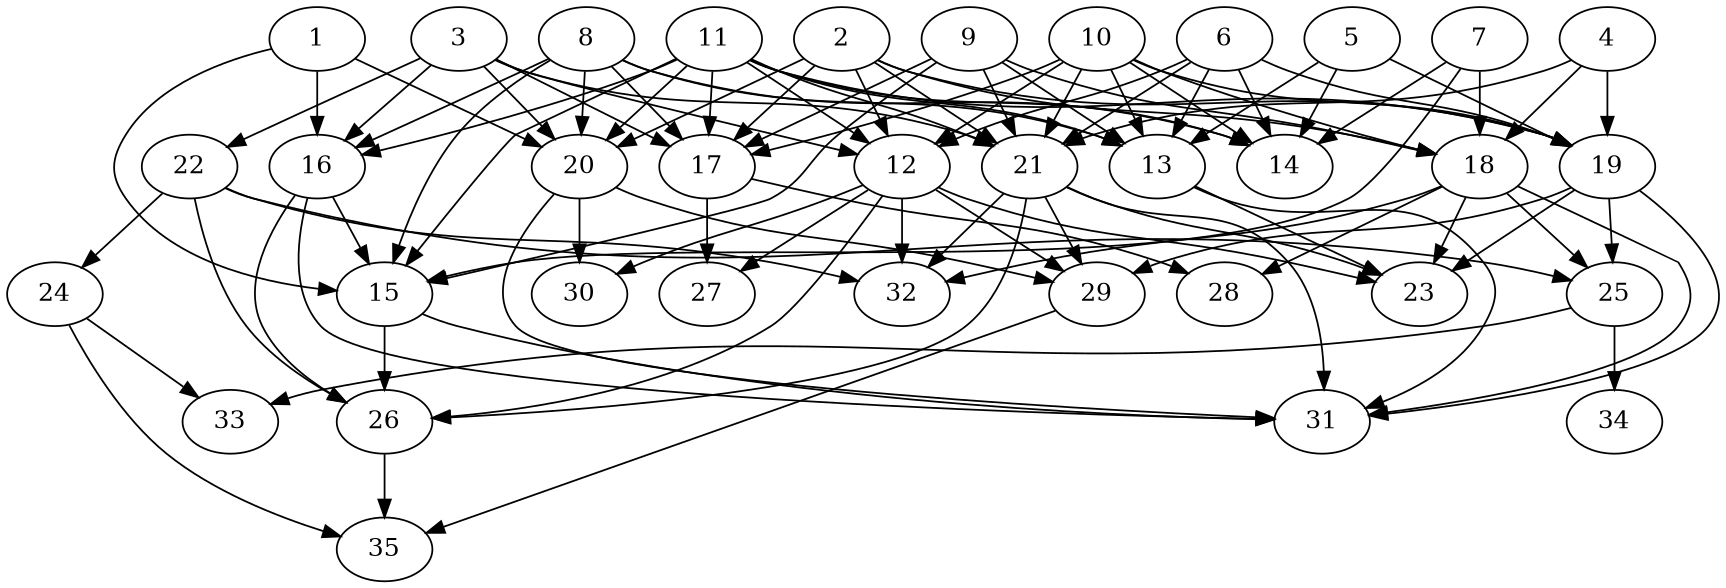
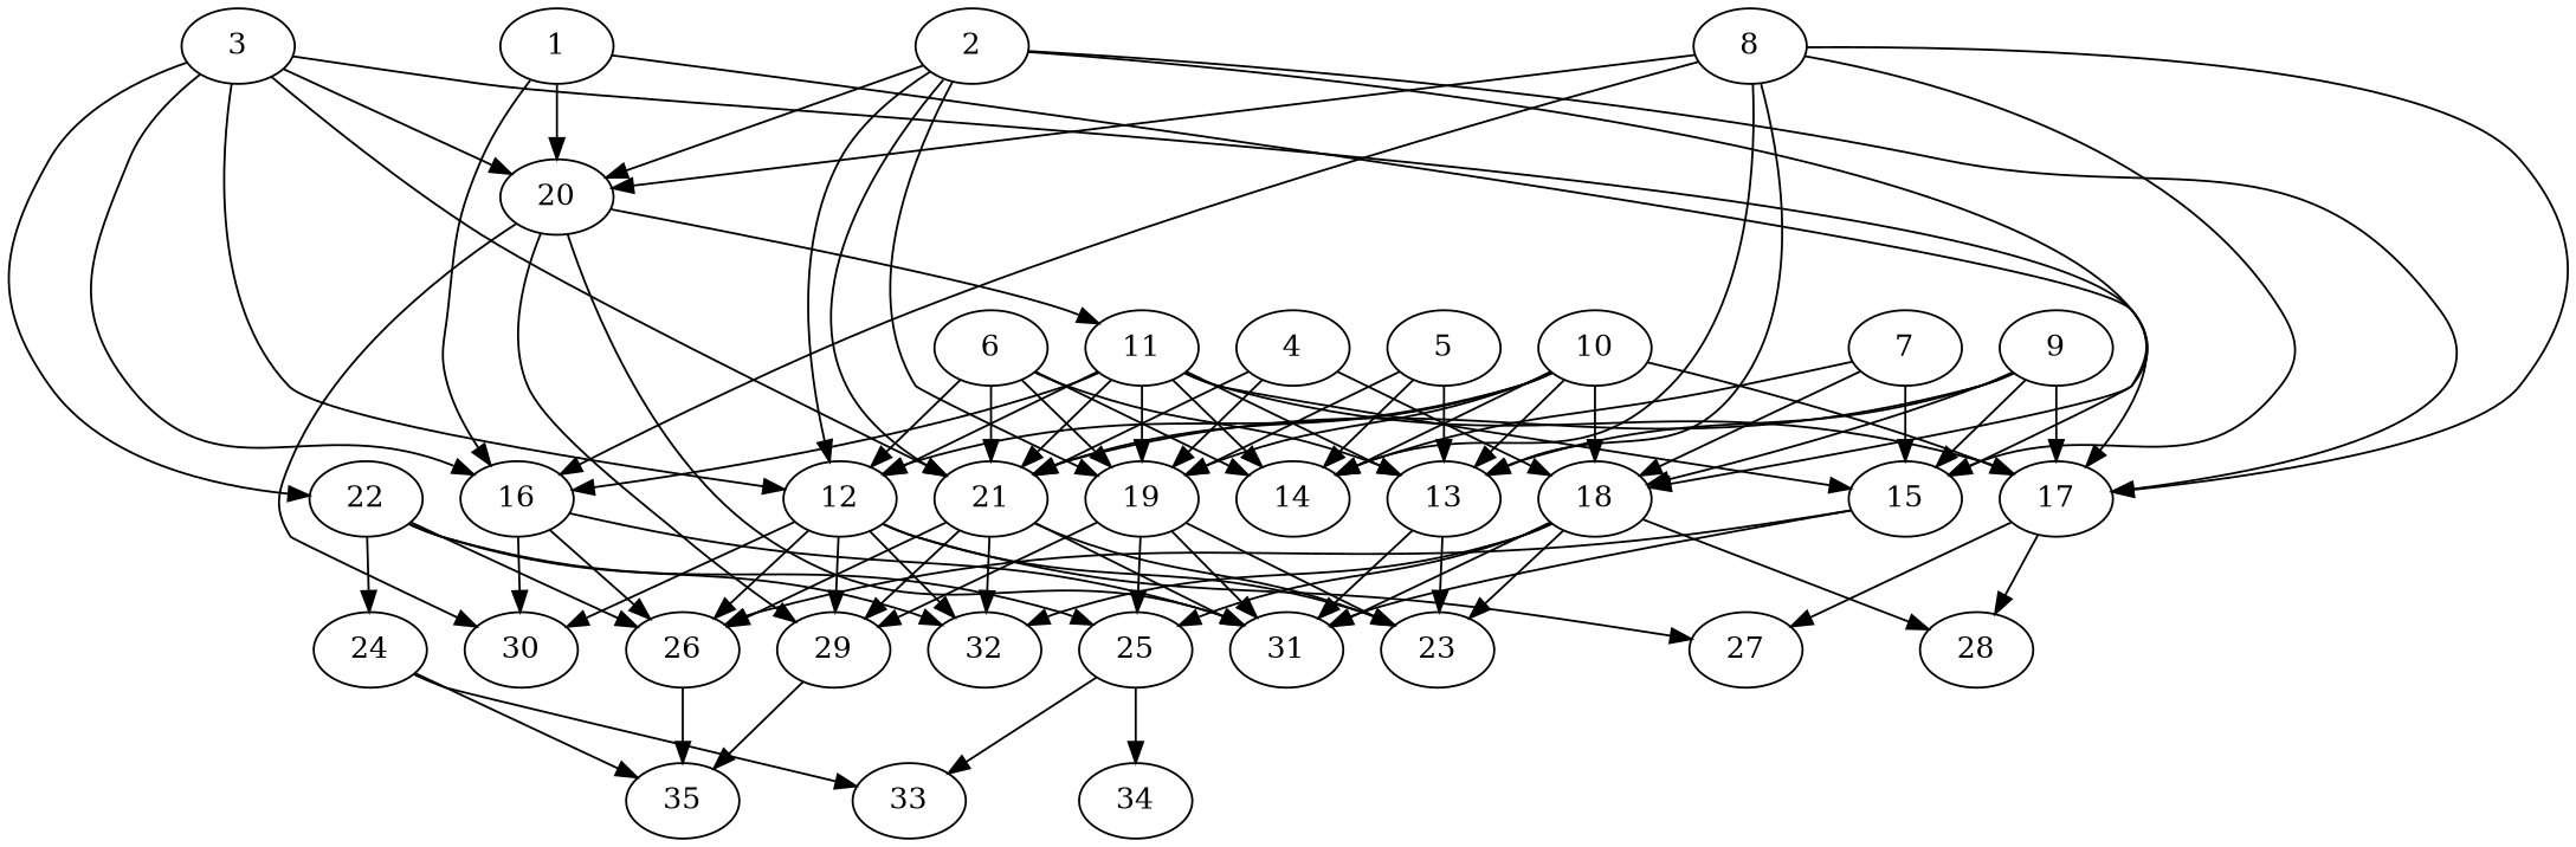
  digraph {
    fontname="DejaVu Serif"
    node [alpha=0.01 fontname="DejaVu Serif"]
    edge [fontname="DejaVu Serif"]
    1 [expect_size=34416640]
    15 [alpha=0.11 expect_size=30769152]
    16 [expect_size=22264832]
    20 [alpha=0.17 expect_size=43338752]
    26 [alpha=0.05 expect_size=31940608]
    31 [alpha=0.17 expect_size=23670784]
    30 [alpha=0.12 expect_size=30430208]
    29 [alpha=0.00 expect_size=12833792]
    35 [alpha=0.08 expect_size=10207232]
    2 [alpha=0.06 expect_size=16852992]
    12 [alpha=0.18 expect_size=38950912]
    17 [alpha=0.06 expect_size=14252032]
    18 [alpha=0.04 expect_size=25918464]
    19 [alpha=0.07 expect_size=16550912]
    21 [alpha=0.19 expect_size=23182336]
    23 [alpha=0.15 expect_size=23909376]
    27 [alpha=0.04 expect_size=35442688]
    32 [alpha=0.16 expect_size=21728256]
    28 [expect_size=49611776]
    25 [alpha=0.10 expect_size=6506496]
    33 [alpha=0.15 expect_size=36214784]
    34 [alpha=0.16 expect_size=23669760]
    3 [expect_size=8969216]
    22 [alpha=0.06 expect_size=28395520]
    14 [alpha=0.17 expect_size=9033728]
    24 [alpha=0.14 expect_size=12469248]
    4 [alpha=0.09 expect_size=31354880]
    5 [alpha=0.16 expect_size=44047360]
    13 [alpha=0.15 expect_size=5531648]
    6 [alpha=0.17 expect_size=50111488]
    7 [alpha=0.05 expect_size=12766208]
    8 [alpha=0.16 expect_size=49402880]
    9 [alpha=0.11 expect_size=11908096]
    10 [alpha=0.11 expect_size=33432576]
    11 [alpha=0.02 expect_size=36038656]
    1 -> 15
    1 -> 16
    1 -> 20
    15 -> 26
    15 -> 31
    16 -> 26
    16 -> 31
-   16 -> 15
+   16 -> 30
    20 -> 31
    20 -> 30
    20 -> 29
    26 -> 35
    29 -> 35
    2 -> 20
    2 -> 12
    2 -> 17
    2 -> 18
    2 -> 19
    2 -> 21
    12 -> 26
    12 -> 30
    12 -> 29
    12 -> 23
    12 -> 27
    12 -> 32
    17 -> 27
    17 -> 28
    18 -> 31
    18 -> 23
    18 -> 32
    18 -> 28
    18 -> 25
    19 -> 31
    19 -> 29
    19 -> 23
    19 -> 25
    21 -> 26
    21 -> 31
    21 -> 29
    21 -> 23
    21 -> 32
    25 -> 33
    25 -> 34
    3 -> 16
    3 -> 20
    3 -> 12
    3 -> 17
    3 -> 21
    3 -> 22
    22 -> 26
    22 -> 32
    22 -> 25
    22 -> 24
    24 -> 35
    24 -> 33
    4 -> 18
    4 -> 19
    4 -> 21
    5 -> 19
    5 -> 14
    5 -> 13
    13 -> 31
    13 -> 23
    6 -> 12
    6 -> 19
    6 -> 21
    6 -> 14
    6 -> 13
    7 -> 15
    7 -> 18
    7 -> 14
    8 -> 15
    8 -> 16
    8 -> 20
    8 -> 17
    8 -> 14
    8 -> 13
    9 -> 15
    9 -> 17
    9 -> 18
    9 -> 21
    9 -> 13
    10 -> 12
    10 -> 17
    10 -> 18
    10 -> 19
    10 -> 21
    10 -> 14
    10 -> 13
    11 -> 15
    11 -> 16
-   11 -> 20
+   20 -> 11
    11 -> 12
    11 -> 17
    11 -> 19
    11 -> 21
    11 -> 14
    11 -> 13
  }
